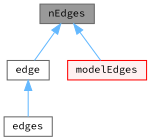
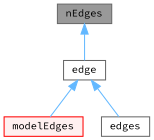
  digraph {
    fontname="Source Code Pro"
    rankdir=TB
    node [color=grey40 fillcolor=white fontname="Source Code Pro" fontsize=10 shape=box style=filled]
    edge [color=steelblue1 dir=back fontname="Source Code Pro" fontsize=10 labelfontname=Helvetica labelfontsize=10 style=solid]
    n1 [color=gray40 fillcolor=grey60 fontcolor=black height=0.2 label=nEdges width=0.4]
    n2 [height=0.2 label="edge" width=0.4]
    n3 [color=red fillcolor="#FFF0F0" height=0.2 label=modelEdges width=0.4]
    n4 [height=0.2 label=edges width=0.4]
    n1 -> n2
-   n1 -> n3
+   n2 -> n3
    n2 -> n4
  }
